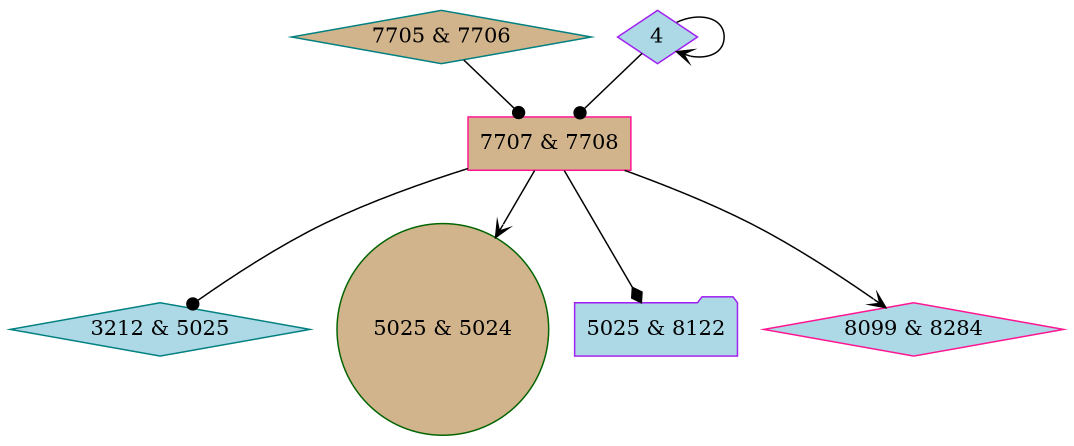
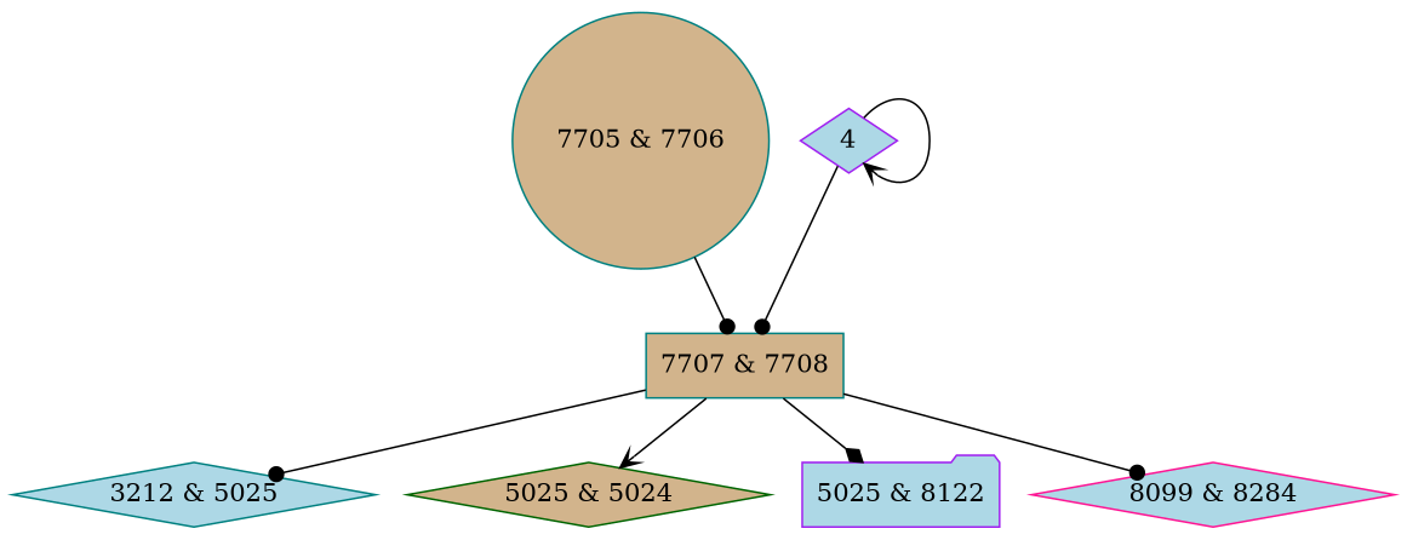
  digraph {
    node [color=teal fillcolor=lightblue shape=diamond style=filled]
    edge [arrowhead=dot]
    n1 [label="3212 & 5025"]
-   n2 [color=darkgreen fillcolor=tan label="5025 & 5024" shape=circle]
+   n2 [color=darkgreen fillcolor=tan label="5025 & 5024"]
    n3 [color=purple label="5025 & 8122" shape=folder]
-   n4 [fillcolor=tan label="7705 & 7706"]
-   n5 [color=deeppink fillcolor=tan label="7707 & 7708" shape=box]
+   n4 [fillcolor=tan label="7705 & 7706" shape=circle]
+   n5 [fillcolor=tan label="7707 & 7708" shape=box]
    n6 [color=deeppink label="8099 & 8284"]
    n7 [color=purple label=4]
    n4 -> n5
    n5 -> n1
    n5 -> n2 [arrowhead=vee]
    n5 -> n3 [arrowhead=diamond]
-   n5 -> n6 [arrowhead=vee]
+   n5 -> n6
    n7 -> n5
    n7 -> n7 [arrowhead=vee]
  }
